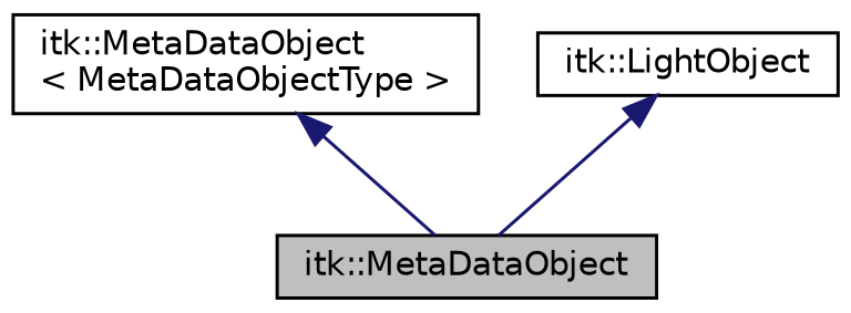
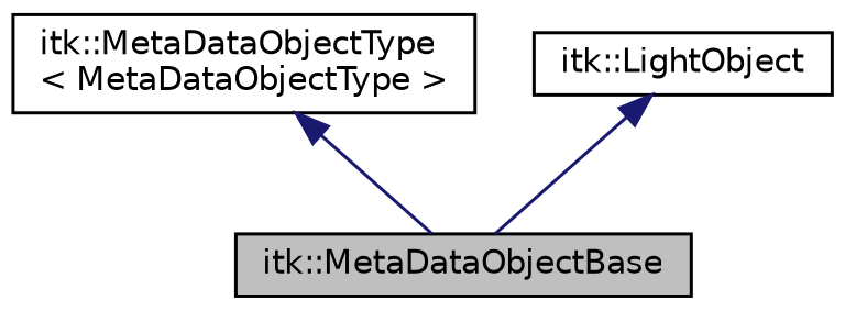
  digraph {
    node [color=black fillcolor=white fontname=Helvetica fontsize=10 shape=record style=filled]
    edge [color=midnightblue dir=back fontname=Helvetica fontsize=10 labelfontname=Helvetica labelfontsize=10 style=solid]
-   n1 [fillcolor=grey75 fontcolor=black height=0.2 label="itk::MetaDataObject" width=0.4]
-   n2 [height=0.2 label="itk::MetaDataObject\l\< MetaDataObjectType \>" width=0.4]
+   n1 [fillcolor=grey75 fontcolor=black height=0.2 label="itk::MetaDataObjectBase" width=0.4]
+   n2 [height=0.2 label="itk::MetaDataObjectType\l\< MetaDataObjectType \>" width=0.4]
    n3 [height=0.2 label="itk::LightObject" width=0.4]
    n2 -> n1
    n3 -> n1
  }
